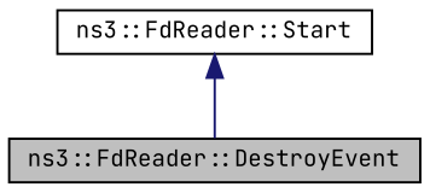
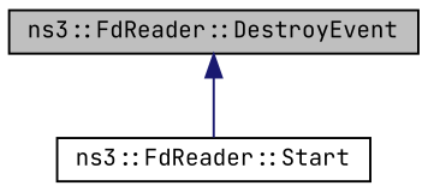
  digraph {
    rankdir=TB
    fontname="JetBrains Mono"
    node [color=black fontname="JetBrains Mono" fontsize=10 shape=record style=filled]
    n1 [fillcolor=grey75 fontcolor=black height=0.2 label="ns3::FdReader::DestroyEvent" width=0.4]
    n2 [fillcolor=white height=0.2 label="ns3::FdReader::Start" width=0.4]
-   n2 -> n1 [color=midnightblue dir=back fontname="JetBrains Mono" fontsize=10 labelfontname=Helvetica labelfontsize=10 style=solid]
+   n1 -> n2 [color=midnightblue dir=back fontname="JetBrains Mono" fontsize=10 labelfontname=Helvetica labelfontsize=10 style=solid]
  }
